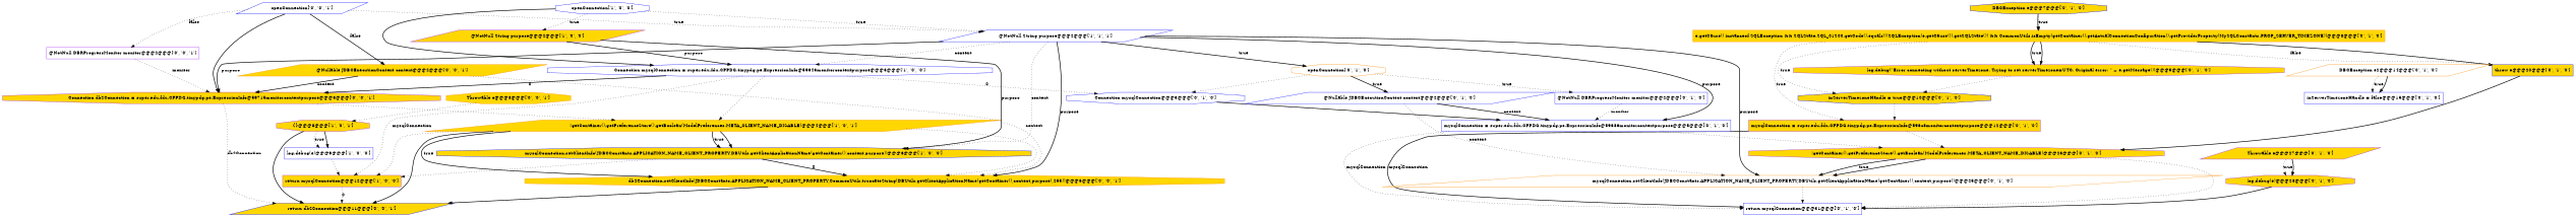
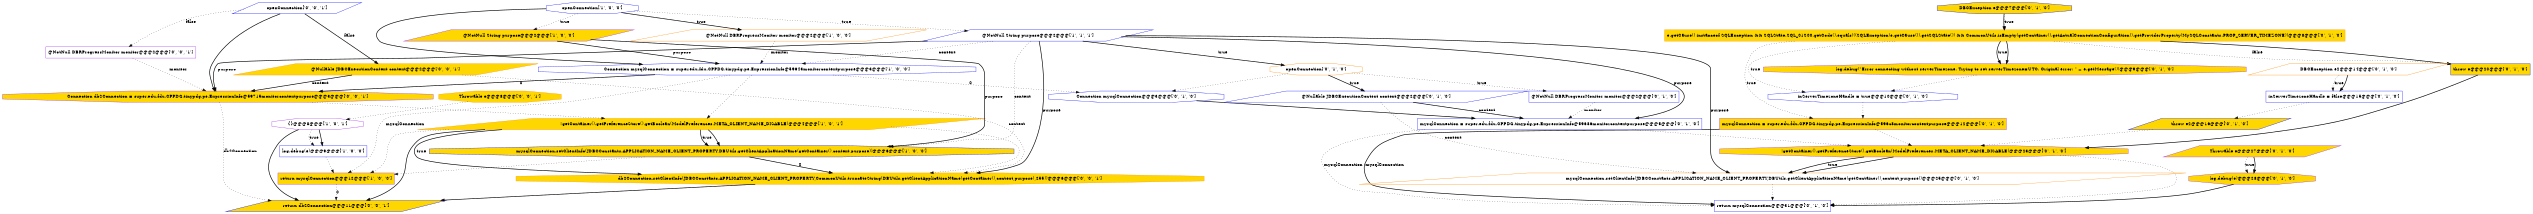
  digraph {
    node [color=blue fillcolor=gold shape=octagon style=filled]
    edge [style=dotted]
    n1 [color=purple fillcolor=white label="@NotNull DBRProgressMonitor monitor@@@2@@@['0', '0', '1']" shape=box]
    n2 [color=purple label="Connection db2Connection = super.edu.fdu.CPPDG.tinypdg.pe.ExpressionInfo@59715monitorcontextpurpose@@@3@@@['0', '0', '1']"]
    n3 [label="return db2Connection@@@11@@@['0', '0', '1']" shape=parallelogram]
    n4 [color=darkorange label="!getContainer().getPreferenceStore().getBoolean(ModelPreferences.META_CLIENT_NAME_DISABLE)@@@4@@@['1', '0', '1']" shape=parallelogram]
    n5 [color=darkorange label="@Nullable JDBCExecutionContext context@@@2@@@['0', '0', '1']" shape=parallelogram]
    n6 [color=darkorange label="db2Connection.setClientInfo(JDBCConstants.APPLICATION_NAME_CLIENT_PROPERTY,CommonUtils.truncateString(DBUtils.getClientApplicationName(getContainer(),context,purpose),255))@@@6@@@['0', '0', '1']"]
    n7 [label="mysqlConnection.setClientInfo(JDBCConstants.APPLICATION_NAME_CLIENT_PROPERTY,DBUtils.getClientApplicationName(getContainer(),context,purpose))@@@6@@@['1', '0', '0']"]
    n8 [color=purple label="return mysqlConnection@@@12@@@['1', '0', '0']" shape=box]
-   n9 [label="inServerTimezoneHandle = true@@@10@@@['0', '1', '0']"]
+   n9 [fillcolor=white label="inServerTimezoneHandle = true@@@10@@@['0', '1', '0']"]
    n10 [color=purple label="mysqlConnection = super.edu.fdu.CPPDG.tinypdg.pe.ExpressionInfo@596c8monitorcontextpurpose@@@12@@@['0', '1', '0']" shape=box]
    n11 [fillcolor=white label="return mysqlConnection@@@31@@@['0', '1', '0']" shape=box]
    n12 [color=purple label="!getContainer().getPreferenceStore().getBoolean(ModelPreferences.META_CLIENT_NAME_DISABLE)@@@23@@@['0', '1', '0']"]
    n13 [color=purple label="Throwable e@@@27@@@['0', '1', '0']" shape=parallelogram]
    n14 [color=purple label="log.debug(e)@@@28@@@['0', '1', '0']"]
+   n15 [color=darkorange fillcolor=white label="@NotNull DBRProgressMonitor monitor@@@2@@@['1', '0', '0']" shape=parallelogram]
    n16 [fillcolor=white label="Connection mysqlConnection = super.edu.fdu.CPPDG.tinypdg.pe.ExpressionInfo@59643monitorcontextpurpose@@@3@@@['1', '0', '0']"]
    n17 [fillcolor=white label="Connection mysqlConnection@@@3@@@['0', '1', '0']"]
    n18 [color=purple label="log.debug(\"Error connecting without serverTimezone. Trying to set serverTimezone=UTC. Original error: \" + e.getMessage())@@@9@@@['0', '1', '0']"]
    n19 [label="DBCException e@@@7@@@['0', '1', '0']"]
    n20 [color=darkorange label="e.getCause() instanceof SQLException && SQLState.SQL_01S00.getCode().equals(((SQLException)e.getCause()).getSQLState()) && CommonUtils.isEmpty(getContainer().getActualConnectionConfiguration().getProviderProperty(MySQLConstants.PROP_SERVER_TIMEZONE))@@@8@@@['0', '1', '0']" shape=box]
    n21 [label="throw e@@@20@@@['0', '1', '0']" shape=box]
    n22 [color=darkorange fillcolor=white label="mysqlConnection.setClientInfo(JDBCConstants.APPLICATION_NAME_CLIENT_PROPERTY,DBUtils.getClientApplicationName(getContainer(),context,purpose))@@@25@@@['0', '1', '0']" shape=parallelogram]
    n23 [fillcolor=white label="@NotNull String purpose@@@2@@@['1', '1', '1']" shape=parallelogram]
    n24 [fillcolor=white label="mysqlConnection = super.edu.fdu.CPPDG.tinypdg.pe.ExpressionInfo@59686monitorcontextpurpose@@@5@@@['0', '1', '0']" shape=box]
    n25 [color=darkorange fillcolor=white label="openConnection['0', '1', '0']"]
    n26 [color=darkorange label="Throwable e@@@8@@@['0', '0', '1']"]
-   n27 [color=purple label="{}@@@8@@@['1', '0', '1']"]
+   n27 [color=purple fillcolor=white label="{}@@@8@@@['1', '0', '1']"]
    n28 [fillcolor=white label="log.debug(e)@@@9@@@['1', '0', '0']" shape=box]
    n29 [color=purple label="@NotNull String purpose@@@2@@@['1', '0', '0']" shape=parallelogram]
+   n30 [label="throw e2@@@16@@@['0', '1', '0']" shape=parallelogram]
    n31 [fillcolor=white label="openConnection['0', '0', '1']" shape=parallelogram]
    n32 [fillcolor=white label="@Nullable JDBCExecutionContext context@@@2@@@['0', '1', '0']" shape=parallelogram]
    n33 [fillcolor=white label="@NotNull DBRProgressMonitor monitor@@@2@@@['0', '1', '0']" shape=box]
    n34 [fillcolor=white label="openConnection['1', '0', '0']"]
    n35 [color=darkorange fillcolor=white label="DBCException e2@@@14@@@['0', '1', '0']" shape=parallelogram]
    n36 [fillcolor=white label="inServerTimezoneHandle = false@@@15@@@['0', '1', '0']" shape=box]
    n1 -> n2 [label=monitor]
    n2 -> n3 [label=db2Connection]
    n2 -> n4
    n4 -> n3 [style=bold]
    n4 -> n6
    n4 -> n6 [label=true style=bold]
    n4 -> n7 [style=bold]
    n4 -> n7 [label=true style=bold]
    n4 -> n8
    n5 -> n2 [label=context style=bold]
    n5 -> n6 [label=context]
    n6 -> n3 [style=bold]
    n7 -> n6 [label=0 style=bold]
    n7 -> n8
    n8 -> n3 [label=0]
    n9 -> n10
    n10 -> n11 [label=mysqlConnection style=bold]
    n10 -> n12
    n12 -> n11
    n12 -> n22 [style=bold]
    n12 -> n22 [label=true style=bold]
    n13 -> n14 [label=true]
    n13 -> n14 [style=bold]
    n14 -> n11 [style=bold]
+   n15 -> n16 [label=monitor]
    n16 -> n2 [label=0 style=bold]
    n16 -> n4
    n16 -> n8 [label=mysqlConnection]
    n16 -> n17 [label=0]
    n17 -> n24 [style=bold]
    n18 -> n9
    n19 -> n20 [style=bold]
    n19 -> n20 [label=true]
    n20 -> n9 [label=true]
    n20 -> n10 [label=true]
    n20 -> n18 [label=true style=bold]
    n20 -> n18 [style=bold]
    n20 -> n21 [style=bold]
    n20 -> n21 [label=false]
    n21 -> n12 [style=bold]
    n22 -> n11
    n23 -> n2 [label=purpose style=bold]
    n23 -> n6 [label=purpose style=bold]
    n23 -> n7 [label=context]
    n23 -> n16 [label=context]
    n23 -> n22 [label=purpose style=bold]
    n23 -> n24 [label=purpose style=bold]
    n23 -> n25 [label=true style=bold]
    n24 -> n11 [label=mysqlConnection]
    n24 -> n12
    n25 -> n17
    n25 -> n32 [label=true style=bold]
    n25 -> n33 [label=true]
    n26 -> n27
    n27 -> n3 [style=bold]
    n27 -> n28 [style=bold]
    n27 -> n28 [label=true]
    n28 -> n8
    n29 -> n7 [label=purpose style=bold]
    n29 -> n16 [label=purpose style=bold]
+   n30 -> n12
    n31 -> n1 [label=false]
    n31 -> n2 [style=bold]
    n31 -> n5 [label=false style=bold]
-   n31 -> n23 [label=true]
    n32 -> n22 [label=context]
    n32 -> n24 [label=context style=bold]
    n33 -> n24 [label=monitor]
+   n34 -> n15 [label=true style=bold]
    n34 -> n16 [style=bold]
    n34 -> n23 [label=true]
    n34 -> n29 [label=true]
    n35 -> n36 [label=true]
    n35 -> n36 [style=bold]
+   n36 -> n30
  }
